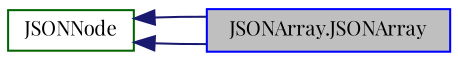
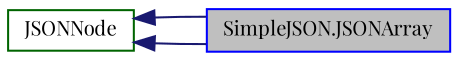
  digraph {
    rankdir=LR
    fontname="Playfair Display"
    node [fontname="Playfair Display" fontsize=10 shape=record style=filled]
    edge [color=midnightblue dir=back fontname="Playfair Display" fontsize=10 labelfontname=Helvetica labelfontsize=10 style=solid]
-   n1 [color=blue fillcolor=grey75 fontcolor=black height=0.2 label="JSONArray.JSONArray" width=0.4]
+   n1 [color=blue fillcolor=grey75 fontcolor=black height=0.2 label="SimpleJSON.JSONArray" width=0.4]
    n2 [color=darkgreen fillcolor=white height=0.2 label=JSONNode width=0.4]
    n2 -> n1
    n2 -> n1
  }
